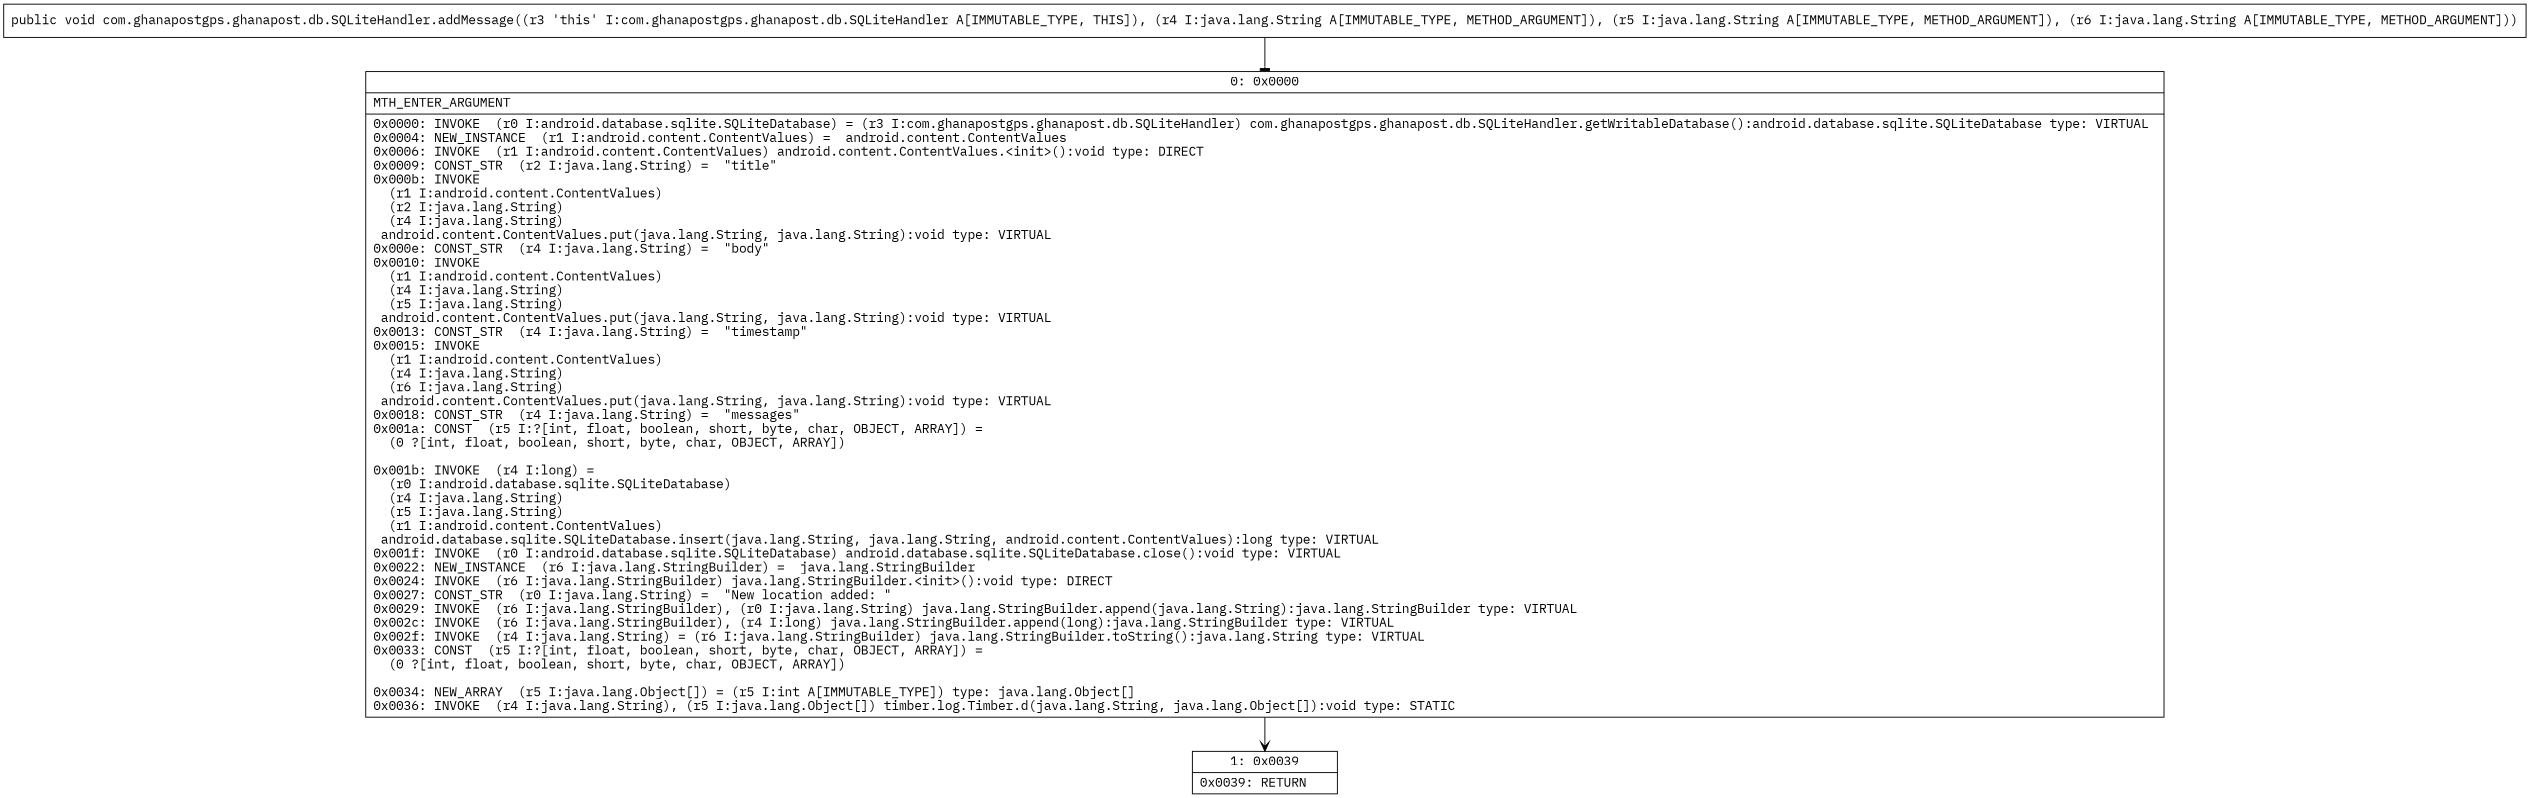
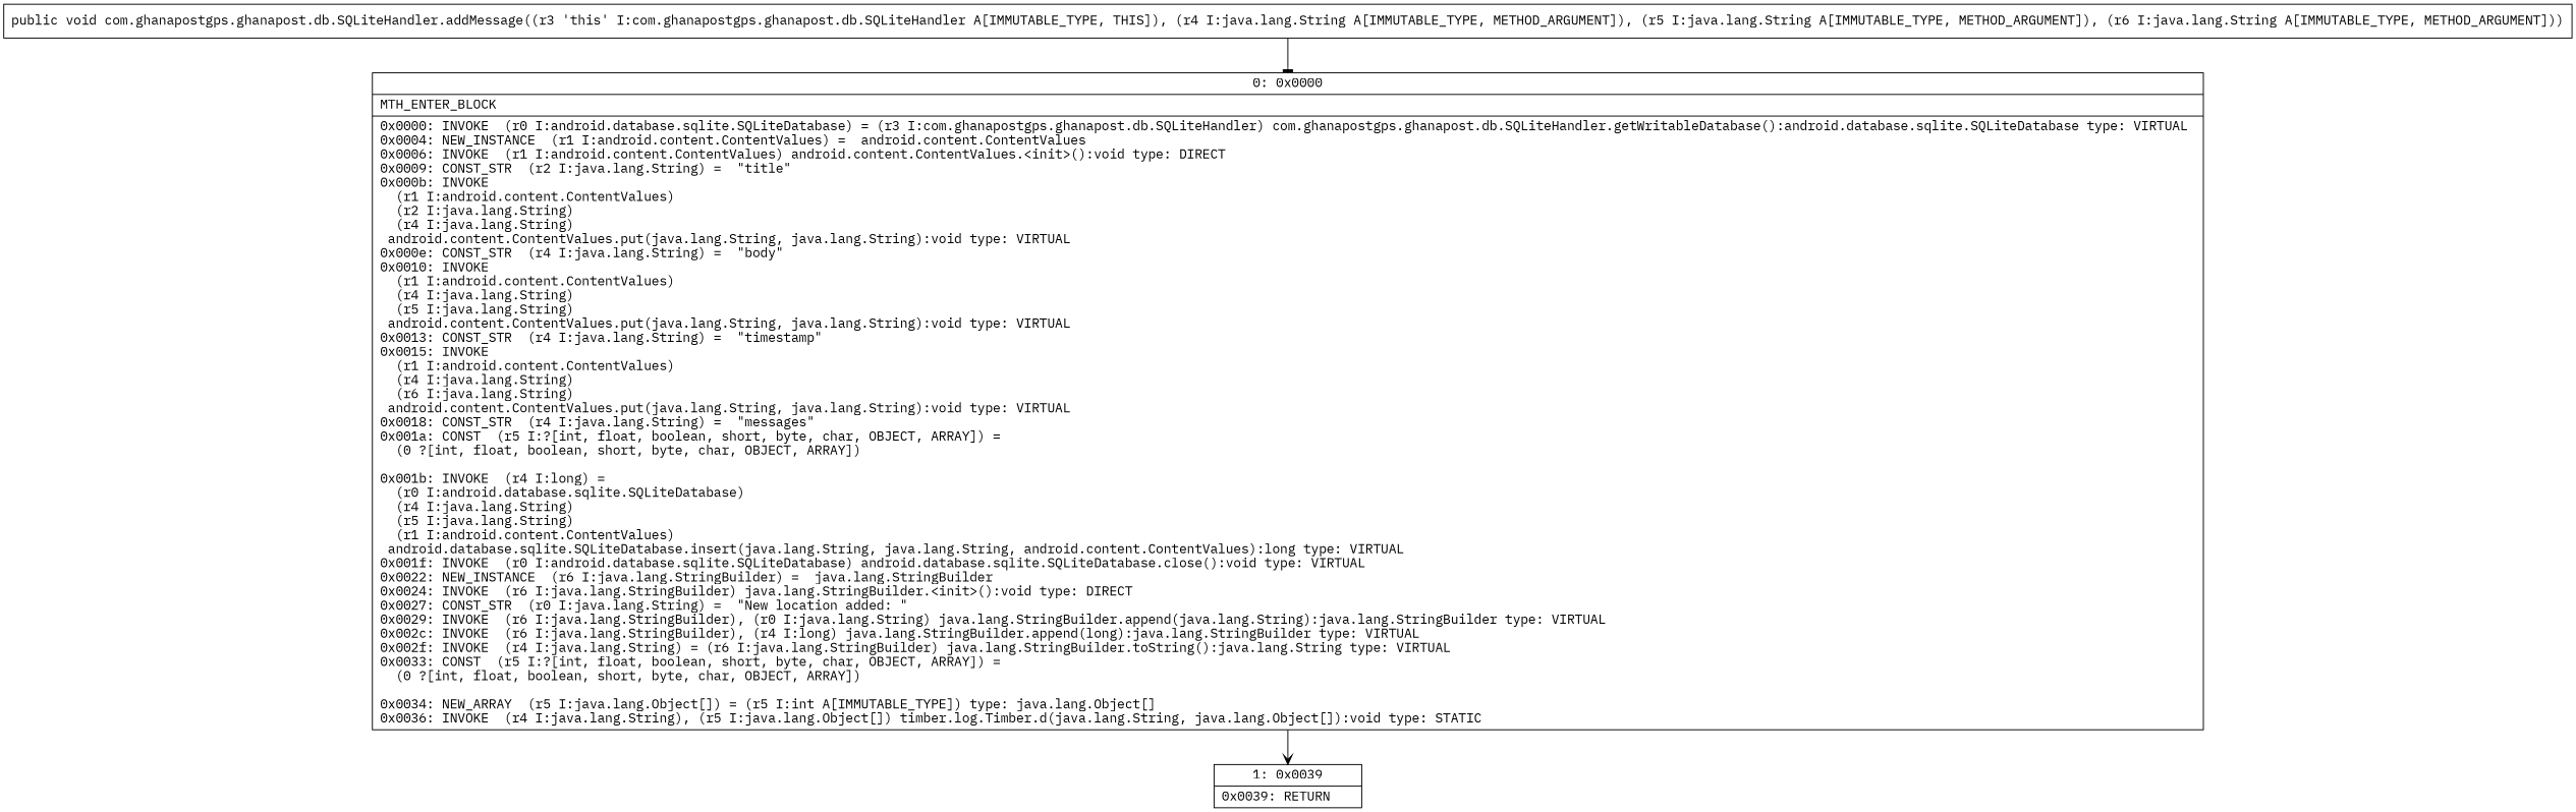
  digraph {
    fontname="IBM Plex Mono"
    node [shape=record fontname="IBM Plex Mono"]
    edge [style=solid fontname="IBM Plex Mono"]
-   n1 [label="{0\:\ 0x0000|MTH_ENTER_ARGUMENT\l|0x0000: INVOKE  (r0 I:android.database.sqlite.SQLiteDatabase) = (r3 I:com.ghanapostgps.ghanapost.db.SQLiteHandler) com.ghanapostgps.ghanapost.db.SQLiteHandler.getWritableDatabase():android.database.sqlite.SQLiteDatabase type: VIRTUAL \l0x0004: NEW_INSTANCE  (r1 I:android.content.ContentValues) =  android.content.ContentValues \l0x0006: INVOKE  (r1 I:android.content.ContentValues) android.content.ContentValues.\<init\>():void type: DIRECT \l0x0009: CONST_STR  (r2 I:java.lang.String) =  \"title\" \l0x000b: INVOKE  \l  (r1 I:android.content.ContentValues)\l  (r2 I:java.lang.String)\l  (r4 I:java.lang.String)\l android.content.ContentValues.put(java.lang.String, java.lang.String):void type: VIRTUAL \l0x000e: CONST_STR  (r4 I:java.lang.String) =  \"body\" \l0x0010: INVOKE  \l  (r1 I:android.content.ContentValues)\l  (r4 I:java.lang.String)\l  (r5 I:java.lang.String)\l android.content.ContentValues.put(java.lang.String, java.lang.String):void type: VIRTUAL \l0x0013: CONST_STR  (r4 I:java.lang.String) =  \"timestamp\" \l0x0015: INVOKE  \l  (r1 I:android.content.ContentValues)\l  (r4 I:java.lang.String)\l  (r6 I:java.lang.String)\l android.content.ContentValues.put(java.lang.String, java.lang.String):void type: VIRTUAL \l0x0018: CONST_STR  (r4 I:java.lang.String) =  \"messages\" \l0x001a: CONST  (r5 I:?[int, float, boolean, short, byte, char, OBJECT, ARRAY]) = \l  (0 ?[int, float, boolean, short, byte, char, OBJECT, ARRAY])\l \l0x001b: INVOKE  (r4 I:long) = \l  (r0 I:android.database.sqlite.SQLiteDatabase)\l  (r4 I:java.lang.String)\l  (r5 I:java.lang.String)\l  (r1 I:android.content.ContentValues)\l android.database.sqlite.SQLiteDatabase.insert(java.lang.String, java.lang.String, android.content.ContentValues):long type: VIRTUAL \l0x001f: INVOKE  (r0 I:android.database.sqlite.SQLiteDatabase) android.database.sqlite.SQLiteDatabase.close():void type: VIRTUAL \l0x0022: NEW_INSTANCE  (r6 I:java.lang.StringBuilder) =  java.lang.StringBuilder \l0x0024: INVOKE  (r6 I:java.lang.StringBuilder) java.lang.StringBuilder.\<init\>():void type: DIRECT \l0x0027: CONST_STR  (r0 I:java.lang.String) =  \"New location added: \" \l0x0029: INVOKE  (r6 I:java.lang.StringBuilder), (r0 I:java.lang.String) java.lang.StringBuilder.append(java.lang.String):java.lang.StringBuilder type: VIRTUAL \l0x002c: INVOKE  (r6 I:java.lang.StringBuilder), (r4 I:long) java.lang.StringBuilder.append(long):java.lang.StringBuilder type: VIRTUAL \l0x002f: INVOKE  (r4 I:java.lang.String) = (r6 I:java.lang.StringBuilder) java.lang.StringBuilder.toString():java.lang.String type: VIRTUAL \l0x0033: CONST  (r5 I:?[int, float, boolean, short, byte, char, OBJECT, ARRAY]) = \l  (0 ?[int, float, boolean, short, byte, char, OBJECT, ARRAY])\l \l0x0034: NEW_ARRAY  (r5 I:java.lang.Object[]) = (r5 I:int A[IMMUTABLE_TYPE]) type: java.lang.Object[] \l0x0036: INVOKE  (r4 I:java.lang.String), (r5 I:java.lang.Object[]) timber.log.Timber.d(java.lang.String, java.lang.Object[]):void type: STATIC \l}"]
+   n1 [label="{0\:\ 0x0000|MTH_ENTER_BLOCK\l|0x0000: INVOKE  (r0 I:android.database.sqlite.SQLiteDatabase) = (r3 I:com.ghanapostgps.ghanapost.db.SQLiteHandler) com.ghanapostgps.ghanapost.db.SQLiteHandler.getWritableDatabase():android.database.sqlite.SQLiteDatabase type: VIRTUAL \l0x0004: NEW_INSTANCE  (r1 I:android.content.ContentValues) =  android.content.ContentValues \l0x0006: INVOKE  (r1 I:android.content.ContentValues) android.content.ContentValues.\<init\>():void type: DIRECT \l0x0009: CONST_STR  (r2 I:java.lang.String) =  \"title\" \l0x000b: INVOKE  \l  (r1 I:android.content.ContentValues)\l  (r2 I:java.lang.String)\l  (r4 I:java.lang.String)\l android.content.ContentValues.put(java.lang.String, java.lang.String):void type: VIRTUAL \l0x000e: CONST_STR  (r4 I:java.lang.String) =  \"body\" \l0x0010: INVOKE  \l  (r1 I:android.content.ContentValues)\l  (r4 I:java.lang.String)\l  (r5 I:java.lang.String)\l android.content.ContentValues.put(java.lang.String, java.lang.String):void type: VIRTUAL \l0x0013: CONST_STR  (r4 I:java.lang.String) =  \"timestamp\" \l0x0015: INVOKE  \l  (r1 I:android.content.ContentValues)\l  (r4 I:java.lang.String)\l  (r6 I:java.lang.String)\l android.content.ContentValues.put(java.lang.String, java.lang.String):void type: VIRTUAL \l0x0018: CONST_STR  (r4 I:java.lang.String) =  \"messages\" \l0x001a: CONST  (r5 I:?[int, float, boolean, short, byte, char, OBJECT, ARRAY]) = \l  (0 ?[int, float, boolean, short, byte, char, OBJECT, ARRAY])\l \l0x001b: INVOKE  (r4 I:long) = \l  (r0 I:android.database.sqlite.SQLiteDatabase)\l  (r4 I:java.lang.String)\l  (r5 I:java.lang.String)\l  (r1 I:android.content.ContentValues)\l android.database.sqlite.SQLiteDatabase.insert(java.lang.String, java.lang.String, android.content.ContentValues):long type: VIRTUAL \l0x001f: INVOKE  (r0 I:android.database.sqlite.SQLiteDatabase) android.database.sqlite.SQLiteDatabase.close():void type: VIRTUAL \l0x0022: NEW_INSTANCE  (r6 I:java.lang.StringBuilder) =  java.lang.StringBuilder \l0x0024: INVOKE  (r6 I:java.lang.StringBuilder) java.lang.StringBuilder.\<init\>():void type: DIRECT \l0x0027: CONST_STR  (r0 I:java.lang.String) =  \"New location added: \" \l0x0029: INVOKE  (r6 I:java.lang.StringBuilder), (r0 I:java.lang.String) java.lang.StringBuilder.append(java.lang.String):java.lang.StringBuilder type: VIRTUAL \l0x002c: INVOKE  (r6 I:java.lang.StringBuilder), (r4 I:long) java.lang.StringBuilder.append(long):java.lang.StringBuilder type: VIRTUAL \l0x002f: INVOKE  (r4 I:java.lang.String) = (r6 I:java.lang.StringBuilder) java.lang.StringBuilder.toString():java.lang.String type: VIRTUAL \l0x0033: CONST  (r5 I:?[int, float, boolean, short, byte, char, OBJECT, ARRAY]) = \l  (0 ?[int, float, boolean, short, byte, char, OBJECT, ARRAY])\l \l0x0034: NEW_ARRAY  (r5 I:java.lang.Object[]) = (r5 I:int A[IMMUTABLE_TYPE]) type: java.lang.Object[] \l0x0036: INVOKE  (r4 I:java.lang.String), (r5 I:java.lang.Object[]) timber.log.Timber.d(java.lang.String, java.lang.Object[]):void type: STATIC \l}"]
    n2 [label="{1\:\ 0x0039|0x0039: RETURN   \l}"]
    n3 [label="{public void com.ghanapostgps.ghanapost.db.SQLiteHandler.addMessage((r3 'this' I:com.ghanapostgps.ghanapost.db.SQLiteHandler A[IMMUTABLE_TYPE, THIS]), (r4 I:java.lang.String A[IMMUTABLE_TYPE, METHOD_ARGUMENT]), (r5 I:java.lang.String A[IMMUTABLE_TYPE, METHOD_ARGUMENT]), (r6 I:java.lang.String A[IMMUTABLE_TYPE, METHOD_ARGUMENT])) }"]
    n1 -> n2 [arrowhead=vee]
    n3 -> n1 [arrowhead=tee]
  }
